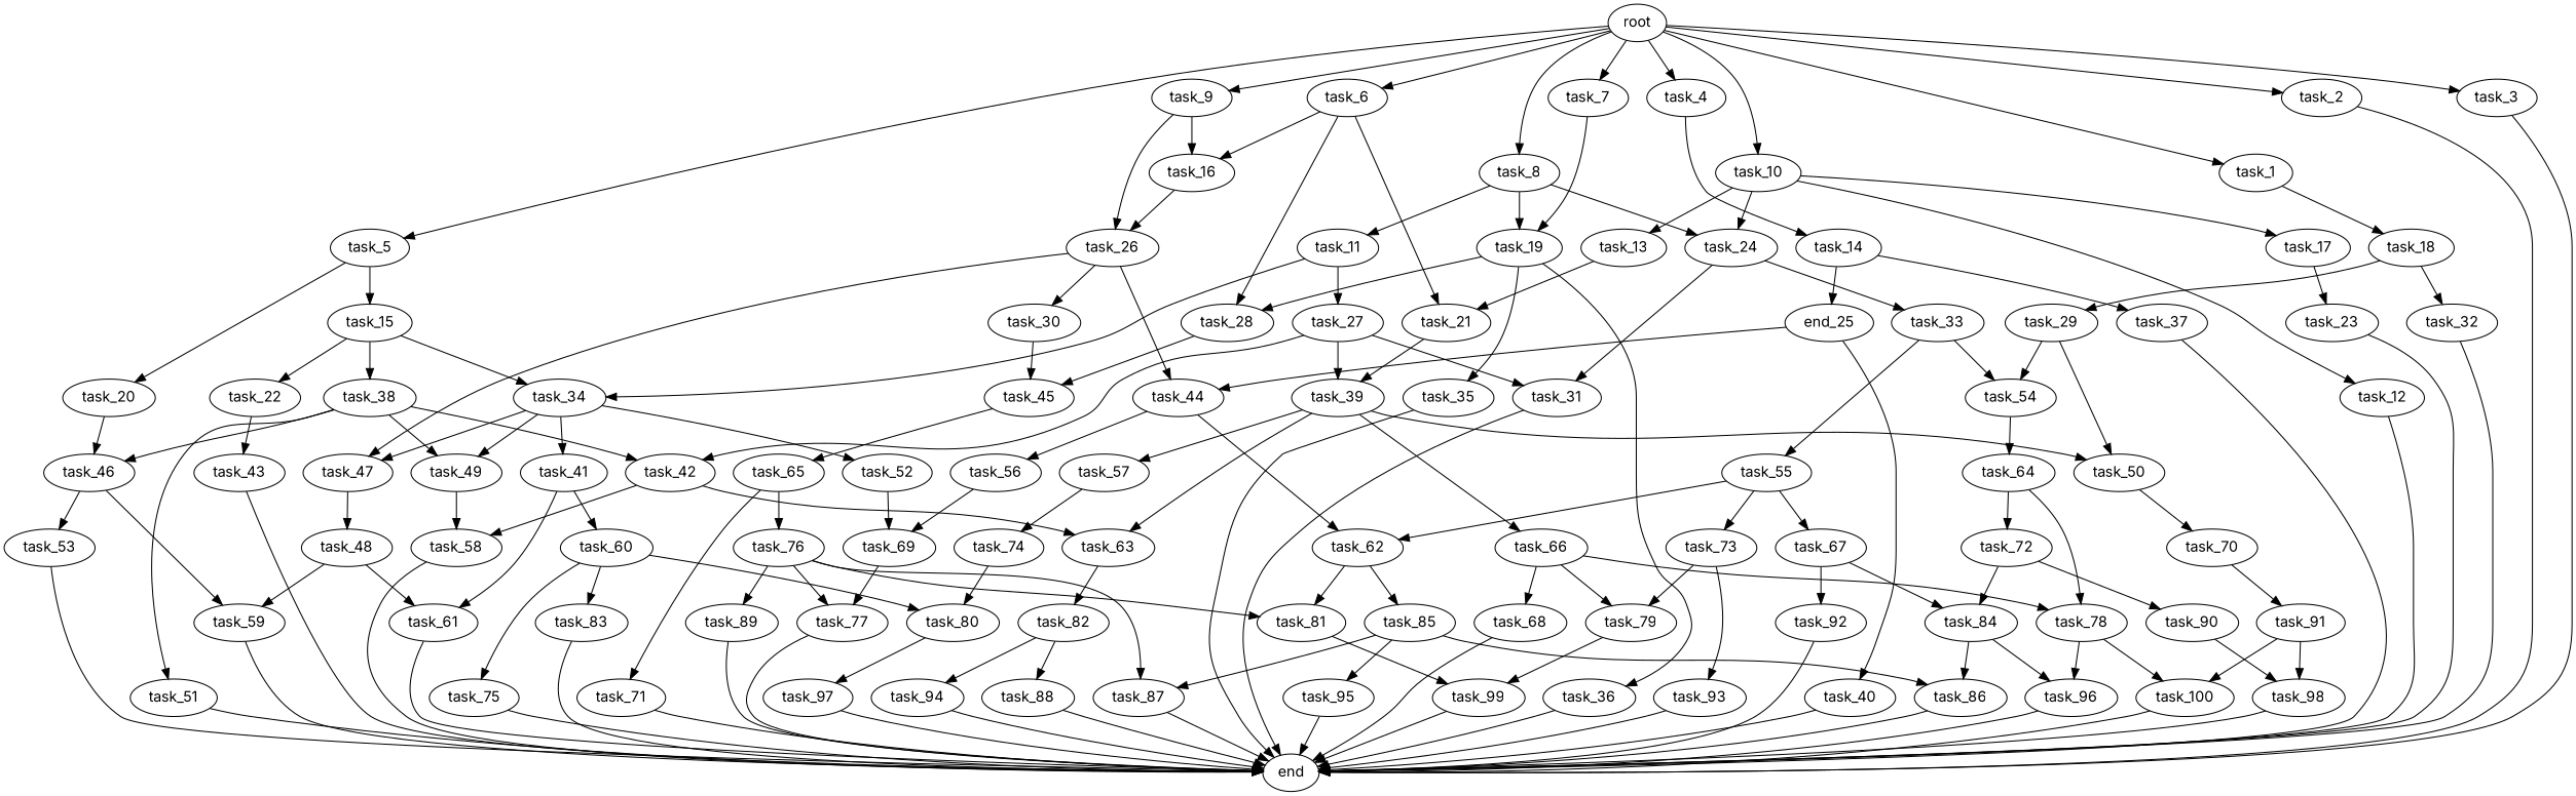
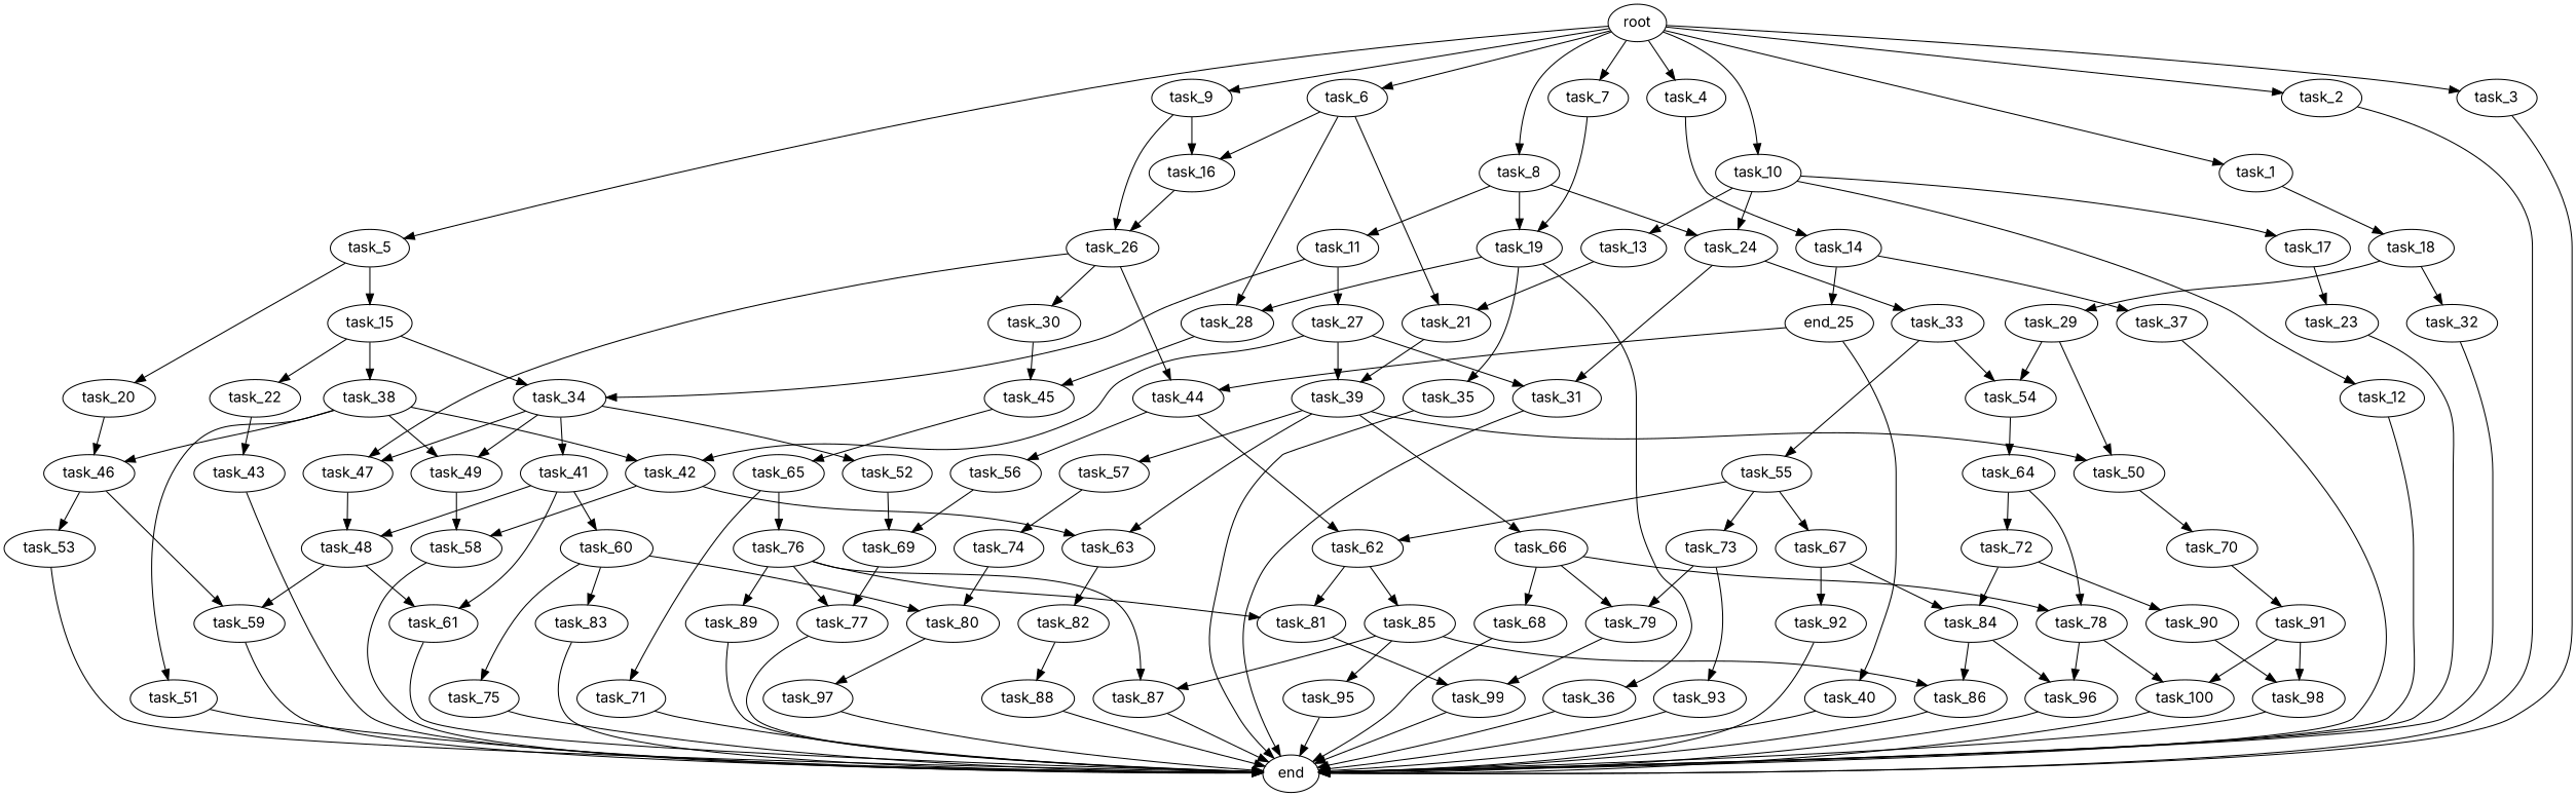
  digraph {
    fontname=Inter
    node [fontname=Inter]
    edge [fontname=Inter]
    task_7
    task_19
    task_35
    task_28
    task_36
    task_29
    task_50
    task_54
    task_70
    task_64
    task_65
    task_76
    task_71
    task_81
    task_87
    task_89
    task_77
    end
    task_15
    task_34
    task_22
    task_38
    task_49
    task_47
    task_52
    task_41
    task_43
    task_42
    task_46
    task_51
    task_48
    task_61
    task_59
    task_91
    task_98
    task_100
    task_44
    task_62
    task_56
    task_85
    task_69
    task_55
    task_67
    task_73
    task_84
    task_92
    task_79
    task_93
    task_9
    task_16
    task_26
    task_30
    task_96
    task_86
    task_99
    task_95
    task_14
    task_37
    n59 [label=end_25]
    task_40
    task_58
    task_60
    task_72
    task_78
    task_90
    task_63
    task_82
    task_39
    task_57
    task_66
    task_74
    task_68
    task_21
    task_75
    task_80
    task_83
    task_97
    task_23
    task_53
    task_20
    task_45
    root
    task_5
    task_10
    task_6
    task_8
    task_2
    task_3
    task_1
    task_4
    task_17
    task_13
    task_24
    task_12
    task_11
    task_18
    task_31
    task_33
-   task_94
    task_27
    task_32
    task_88
    task_7 -> task_19
    task_19 -> task_35
    task_19 -> task_28
    task_19 -> task_36
    task_35 -> end
    task_28 -> task_45
    task_36 -> end
    task_29 -> task_50
    task_29 -> task_54
    task_50 -> task_70
    task_54 -> task_64
    task_70 -> task_91
    task_64 -> task_72
    task_64 -> task_78
    task_65 -> task_76
    task_65 -> task_71
    task_76 -> task_81
    task_76 -> task_87
    task_76 -> task_89
    task_76 -> task_77
    task_71 -> end
    task_81 -> task_99
    task_87 -> end
    task_89 -> end
    task_77 -> end
    task_15 -> task_34
    task_15 -> task_22
    task_15 -> task_38
    task_34 -> task_49
    task_34 -> task_47
    task_34 -> task_52
    task_34 -> task_41
    task_22 -> task_43
    task_38 -> task_49
    task_38 -> task_42
    task_38 -> task_46
    task_38 -> task_51
    task_49 -> task_58
    task_47 -> task_48
    task_52 -> task_69
+   task_41 -> task_48
    task_41 -> task_61
    task_41 -> task_60
    task_43 -> end
    task_42 -> task_58
    task_42 -> task_63
    task_46 -> task_59
    task_46 -> task_53
    task_51 -> end
    task_48 -> task_61
    task_48 -> task_59
    task_61 -> end
    task_59 -> end
    task_91 -> task_98
    task_91 -> task_100
    task_98 -> end
    task_100 -> end
    task_44 -> task_62
    task_44 -> task_56
    task_62 -> task_81
    task_62 -> task_85
    task_56 -> task_69
    task_85 -> task_87
    task_85 -> task_86
    task_85 -> task_95
    task_69 -> task_77
    task_55 -> task_62
    task_55 -> task_67
    task_55 -> task_73
    task_67 -> task_84
    task_67 -> task_92
    task_73 -> task_79
    task_73 -> task_93
    task_84 -> task_96
    task_84 -> task_86
    task_92 -> end
    task_79 -> task_99
    task_93 -> end
    task_9 -> task_16
    task_9 -> task_26
    task_16 -> task_26
    task_26 -> task_47
    task_26 -> task_44
    task_26 -> task_30
    task_30 -> task_45
    task_96 -> end
    task_86 -> end
    task_99 -> end
    task_95 -> end
    task_14 -> task_37
    task_14 -> n59
    task_37 -> end
    n59 -> task_44
    n59 -> task_40
    task_40 -> end
    task_58 -> end
    task_60 -> task_75
    task_60 -> task_80
    task_60 -> task_83
    task_72 -> task_84
    task_72 -> task_90
    task_78 -> task_100
    task_78 -> task_96
    task_90 -> task_98
    task_63 -> task_82
-   task_82 -> task_94
    task_82 -> task_88
    task_39 -> task_50
    task_39 -> task_63
    task_39 -> task_57
    task_39 -> task_66
    task_57 -> task_74
    task_66 -> task_79
    task_66 -> task_78
    task_66 -> task_68
    task_74 -> task_80
    task_68 -> end
    task_21 -> task_39
    task_75 -> end
    task_80 -> task_97
    task_83 -> end
    task_97 -> end
    task_23 -> end
    task_53 -> end
    task_20 -> task_46
    task_45 -> task_65
    root -> task_7
    root -> task_9
    root -> task_5
    root -> task_10
    root -> task_6
    root -> task_8
    root -> task_2
    root -> task_3
    root -> task_1
    root -> task_4
    task_5 -> task_15
    task_5 -> task_20
    task_10 -> task_17
    task_10 -> task_13
    task_10 -> task_24
    task_10 -> task_12
    task_6 -> task_28
    task_6 -> task_16
    task_6 -> task_21
    task_8 -> task_19
    task_8 -> task_24
    task_8 -> task_11
    task_2 -> end
    task_3 -> end
    task_1 -> task_18
    task_4 -> task_14
    task_17 -> task_23
    task_13 -> task_21
    task_24 -> task_31
    task_24 -> task_33
    task_12 -> end
    task_11 -> task_34
    task_11 -> task_27
    task_18 -> task_29
    task_18 -> task_32
    task_31 -> end
    task_33 -> task_54
    task_33 -> task_55
-   task_94 -> end
    task_27 -> task_42
    task_27 -> task_39
    task_27 -> task_31
    task_32 -> end
    task_88 -> end
  }
